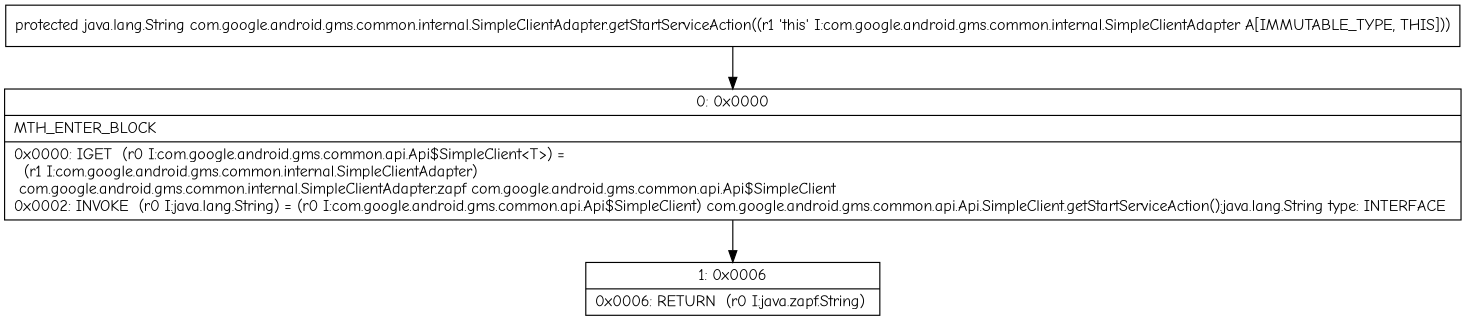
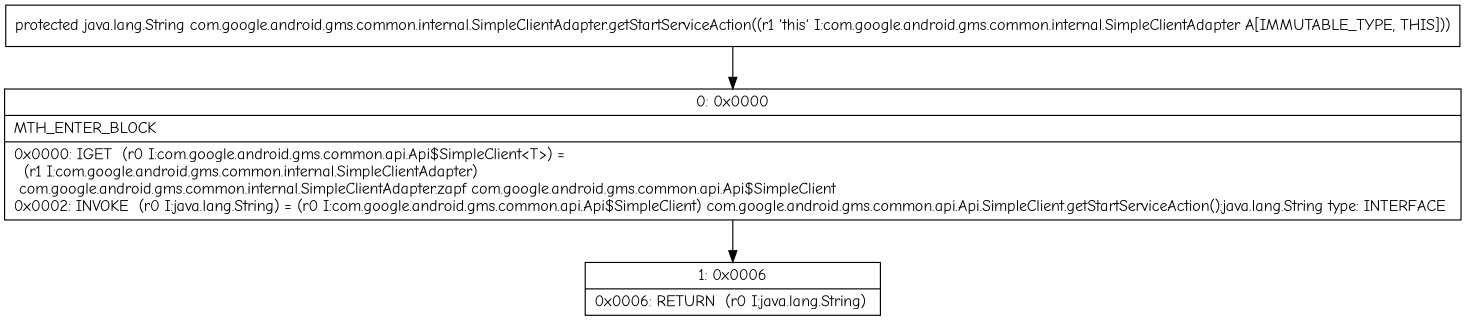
  digraph {
    fontname="Comic Neue"
    node [shape=record fontname="Comic Neue"]
    edge [fontname="Comic Neue"]
    n1 [label="{0\:\ 0x0000|MTH_ENTER_BLOCK\l|0x0000: IGET  (r0 I:com.google.android.gms.common.api.Api$SimpleClient\<T\>) = \l  (r1 I:com.google.android.gms.common.internal.SimpleClientAdapter)\l com.google.android.gms.common.internal.SimpleClientAdapter.zapf com.google.android.gms.common.api.Api$SimpleClient \l0x0002: INVOKE  (r0 I:java.lang.String) = (r0 I:com.google.android.gms.common.api.Api$SimpleClient) com.google.android.gms.common.api.Api.SimpleClient.getStartServiceAction():java.lang.String type: INTERFACE \l}"]
-   n2 [label="{1\:\ 0x0006|0x0006: RETURN  (r0 I:java.zapf.String) \l}"]
+   n2 [label="{1\:\ 0x0006|0x0006: RETURN  (r0 I:java.lang.String) \l}"]
    n3 [label="{protected java.lang.String com.google.android.gms.common.internal.SimpleClientAdapter.getStartServiceAction((r1 'this' I:com.google.android.gms.common.internal.SimpleClientAdapter A[IMMUTABLE_TYPE, THIS])) }"]
    n1 -> n2
    n3 -> n1
  }
